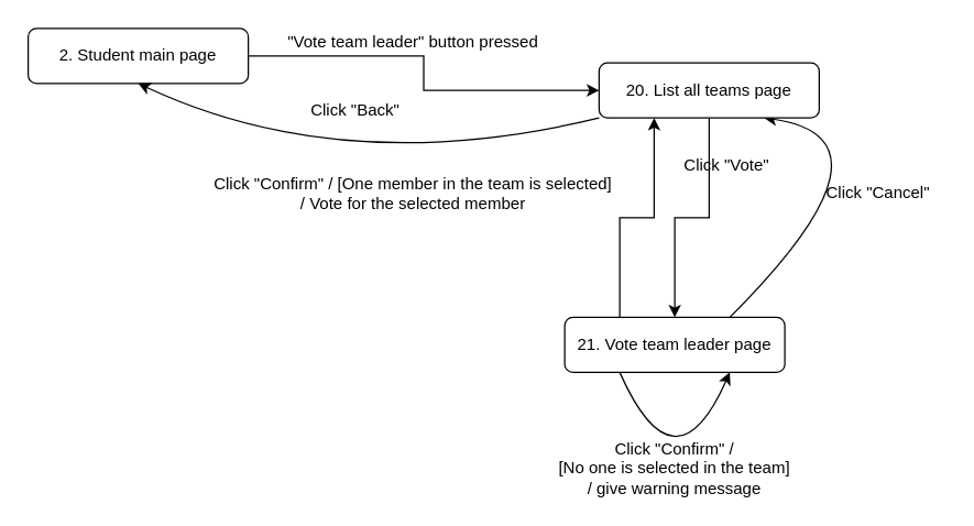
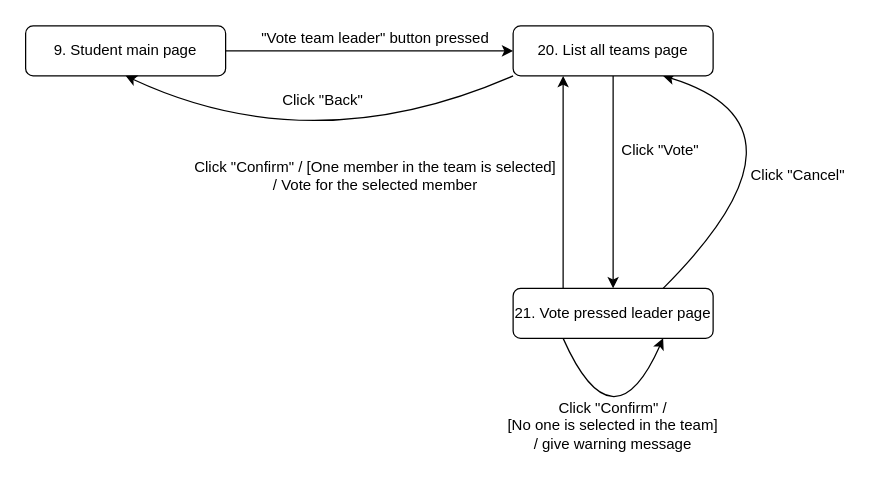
  <mxCell id="0" />
  <mxCell id="1" parent="0" />
  <mxCell id="2" style="edgeStyle=orthogonalEdgeStyle;rounded=0;orthogonalLoop=1;jettySize=auto;html=1;entryX=0;entryY=0.5;entryDx=0;entryDy=0;" parent="1" source="3" target="12" edge="1"><mxGeometry relative="1" as="geometry" /></mxCell>
- <mxCell id="3" value="2. Student main page" style="rounded=1;whiteSpace=wrap;html=1;" parent="1" vertex="1"><mxGeometry x="20" y="20" width="160" height="40" as="geometry" /></mxCell>
+ <mxCell id="3" value="9. Student main page" style="rounded=1;whiteSpace=wrap;html=1;" parent="1" vertex="1"><mxGeometry x="20" y="20" width="160" height="40" as="geometry" /></mxCell>
  <mxCell id="4" value="&quot;Vote team leader&quot; button pressed" style="text;html=1;strokeColor=none;fillColor=none;align=center;verticalAlign=middle;whiteSpace=wrap;rounded=0;" parent="1" vertex="1"><mxGeometry x="190" y="20" width="220" height="20" as="geometry" /></mxCell>
  <mxCell id="5" style="edgeStyle=orthogonalEdgeStyle;rounded=0;orthogonalLoop=1;jettySize=auto;html=1;exitX=0.25;exitY=0;exitDx=0;exitDy=0;entryX=0.25;entryY=1;entryDx=0;entryDy=0;" parent="1" source="6" target="12" edge="1"><mxGeometry relative="1" as="geometry" /></mxCell>
- <mxCell id="6" value="21. Vote team leader page" style="rounded=1;whiteSpace=wrap;html=1;" parent="1" vertex="1"><mxGeometry x="410" y="230" width="160" height="40" as="geometry" /></mxCell>
+ <mxCell id="6" value="21. Vote pressed leader page" style="rounded=1;whiteSpace=wrap;html=1;" parent="1" vertex="1"><mxGeometry x="410" y="230" width="160" height="40" as="geometry" /></mxCell>
  <mxCell id="7" value="Click &quot;Vote&quot;" style="text;html=1;strokeColor=none;fillColor=none;align=center;verticalAlign=middle;whiteSpace=wrap;rounded=0;" parent="1" vertex="1"><mxGeometry x="480" y="110" width="96" height="20" as="geometry" /></mxCell>
  <mxCell id="8" value="" style="endArrow=classic;html=1;exitX=0.75;exitY=0;exitDx=0;exitDy=0;curved=1;entryX=0.75;entryY=1;entryDx=0;entryDy=0;" parent="1" source="6" target="12" edge="1"><mxGeometry width="50" height="50" relative="1" as="geometry"><mxPoint x="510" y="360" as="sourcePoint" /><mxPoint x="110" y="350" as="targetPoint" /><Array as="points"><mxPoint x="660" y="100" /></Array></mxGeometry></mxCell>
  <mxCell id="9" value="Click &quot;Confirm&quot; / &lt;br&gt;[No one is selected in the team]&lt;br&gt;/ give warning message" style="text;html=1;strokeColor=none;fillColor=none;align=center;verticalAlign=middle;whiteSpace=wrap;rounded=0;" parent="1" vertex="1"><mxGeometry x="400" y="320" width="180" height="40" as="geometry" /></mxCell>
  <mxCell id="10" value="Click &quot;Confirm&quot; / [One member in the team is selected]&lt;br&gt;/ Vote for the selected member" style="text;html=1;strokeColor=none;fillColor=none;align=center;verticalAlign=middle;whiteSpace=wrap;rounded=0;" parent="1" vertex="1"><mxGeometry x="150" y="130" width="300" height="20" as="geometry" /></mxCell>
  <mxCell id="11" style="edgeStyle=orthogonalEdgeStyle;rounded=0;orthogonalLoop=1;jettySize=auto;html=1;entryX=0.5;entryY=0;entryDx=0;entryDy=0;" parent="1" source="12" target="6" edge="1"><mxGeometry relative="1" as="geometry" /></mxCell>
- <mxCell id="12" value="20. List all teams page" style="rounded=1;whiteSpace=wrap;html=1;" parent="1" vertex="1"><mxGeometry x="435" y="45" width="160" height="40" as="geometry" /></mxCell>
+ <mxCell id="12" value="20. List all teams page" style="rounded=1;whiteSpace=wrap;html=1;" parent="1" vertex="1"><mxGeometry x="410" y="20" width="160" height="40" as="geometry" /></mxCell>
  <mxCell id="13" value="" style="endArrow=classic;html=1;exitX=0;exitY=1;exitDx=0;exitDy=0;curved=1;entryX=0.5;entryY=1;entryDx=0;entryDy=0;" parent="1" source="12" target="3" edge="1"><mxGeometry width="50" height="50" relative="1" as="geometry"><mxPoint x="460" y="70" as="sourcePoint" /><mxPoint x="100" y="70" as="targetPoint" /><Array as="points"><mxPoint x="250" y="130" /></Array></mxGeometry></mxCell>
  <mxCell id="14" value="Click &quot;Back&quot;" style="text;html=1;strokeColor=none;fillColor=none;align=center;verticalAlign=middle;whiteSpace=wrap;rounded=0;" parent="1" vertex="1"><mxGeometry x="140" y="70" width="236" height="20" as="geometry" /></mxCell>
  <mxCell id="15" value="Click &quot;Cancel&quot;" style="text;html=1;strokeColor=none;fillColor=none;align=center;verticalAlign=middle;whiteSpace=wrap;rounded=0;" parent="1" vertex="1"><mxGeometry x="590" y="130" width="96" height="20" as="geometry" /></mxCell>
  <mxCell id="16" value="" style="curved=1;endArrow=classic;html=1;entryX=0.75;entryY=1;entryDx=0;entryDy=0;exitX=0.25;exitY=1;exitDx=0;exitDy=0;" parent="1" source="6" target="6" edge="1"><mxGeometry width="50" height="50" relative="1" as="geometry"><mxPoint x="20" y="340" as="sourcePoint" /><mxPoint x="70" y="290" as="targetPoint" /><Array as="points"><mxPoint x="490" y="360" /></Array></mxGeometry></mxCell>
